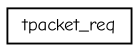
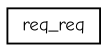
  digraph {
    rankdir=TB
    fontname="Comic Neue"
-   n1 [color=black fillcolor=white fontname="Comic Neue" fontsize=10 height=0.2 label=tpacket_req shape=record style=filled width=0.4]
+   n1 [color=black fillcolor=white fontname="Comic Neue" fontsize=10 height=0.2 label=req_req shape=record style=filled width=0.4]
  }
